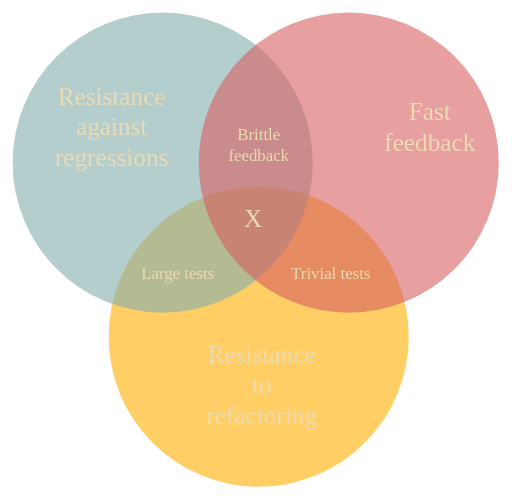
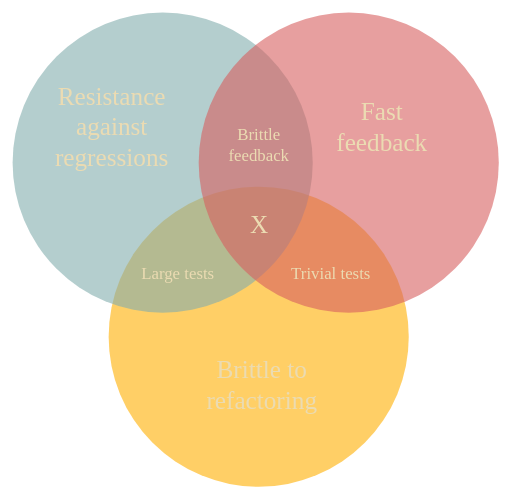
  <mxCell id="0" />
  <mxCell id="1" parent="0" />
  <mxCell id="2" value="" style="ellipse;fillColor=#FFAF00;opacity=60;strokeColor=none;html=1;fontColor=#FFFFFF;" parent="1" vertex="1"><mxGeometry x="180.5" y="310.5" width="500" height="500" as="geometry" /></mxCell>
  <mxCell id="3" value="" style="ellipse;fillColor=#83adad;opacity=60;strokeColor=none;html=1;fontColor=#FFFFFF;" parent="1" vertex="1"><mxGeometry x="20.5" y="20.5" width="500" height="500" as="geometry" /></mxCell>
  <mxCell id="4" value="" style="ellipse;fillColor=#d75f5f;opacity=60;strokeColor=none;html=1;fontColor=#FFFFFF;" parent="1" vertex="1"><mxGeometry x="330.5" y="20.5" width="500" height="500" as="geometry" /></mxCell>
  <mxCell id="5" value="&lt;font style=&quot;font-size: 42px&quot;&gt;Resistance against regressions&lt;/font&gt;" style="text;fontSize=24;align=center;verticalAlign=middle;html=1;fontColor=#ebdbb2;whiteSpace=wrap;fontFamily=Work Sans;FType=g;" parent="1" vertex="1"><mxGeometry x="41" y="122" width="289.5" height="178.5" as="geometry" /></mxCell>
- <mxCell id="6" value="Fast feedback" style="text;fontSize=42;align=center;verticalAlign=middle;html=1;fontColor=#EBDBB2;whiteSpace=wrap;fontFamily=Work Sans;FType=g;" parent="1" vertex="1"><mxGeometry x="620.5" y="122" width="190" height="178.5" as="geometry" /></mxCell>
- <mxCell id="7" value="Resistance to refactoring" style="text;fontSize=42;align=center;verticalAlign=middle;html=1;fontColor=#EBDBB2;whiteSpace=wrap;fontFamily=Work Sans;FType=g;" parent="1" vertex="1"><mxGeometry x="340.5" y="560.5" width="190" height="161.5" as="geometry" /></mxCell>
+ <mxCell id="6" value="Fast feedback" style="text;fontSize=42;align=center;verticalAlign=middle;html=1;fontColor=#EBDBB2;whiteSpace=wrap;fontFamily=Work Sans;FType=g;" parent="1" vertex="1"><mxGeometry x="540.5" y="122" width="190" height="178.5" as="geometry" /></mxCell>
+ <mxCell id="7" value="Brittle to refactoring" style="text;fontSize=42;align=center;verticalAlign=middle;html=1;fontColor=#EBDBB2;whiteSpace=wrap;fontFamily=Work Sans;FType=g;" parent="1" vertex="1"><mxGeometry x="340.5" y="560.5" width="190" height="161.5" as="geometry" /></mxCell>
  <mxCell id="8" value="Brittle feedback" style="text;align=center;html=1;fontColor=#EBDBB2;fontSize=28;fontFamily=Work Sans;FType=g;whiteSpace=wrap;" parent="1" vertex="1"><mxGeometry x="410.5" y="200.5" width="40" height="81.5" as="geometry" /></mxCell>
  <mxCell id="9" value="Large tests" style="text;align=center;html=1;fontColor=#EBDBB2;fontSize=28;fontFamily=Work Sans;FType=g;whiteSpace=wrap;" parent="1" vertex="1"><mxGeometry x="211" y="432" width="170" height="50" as="geometry" /></mxCell>
  <mxCell id="10" value="Trivial tests" style="text;align=center;html=1;fontColor=#EBDBB2;fontSize=28;fontFamily=Work Sans;FType=g;whiteSpace=wrap;" parent="1" vertex="1"><mxGeometry x="461" y="432" width="180" height="50" as="geometry" /></mxCell>
- <mxCell id="11" value="X" style="text;align=center;html=1;fontColor=#EBDBB2;fontSize=42;fontFamily=Work Sans;FType=g;" parent="1" vertex="1"><mxGeometry x="400.5" y="332" width="40" height="48.5" as="geometry" /></mxCell>
+ <mxCell id="11" value="X" style="text;align=center;html=1;fontColor=#EBDBB2;fontSize=42;fontFamily=Work Sans;FType=g;" parent="1" vertex="1"><mxGeometry x="410.5" y="342" width="40" height="48.5" as="geometry" /></mxCell>
